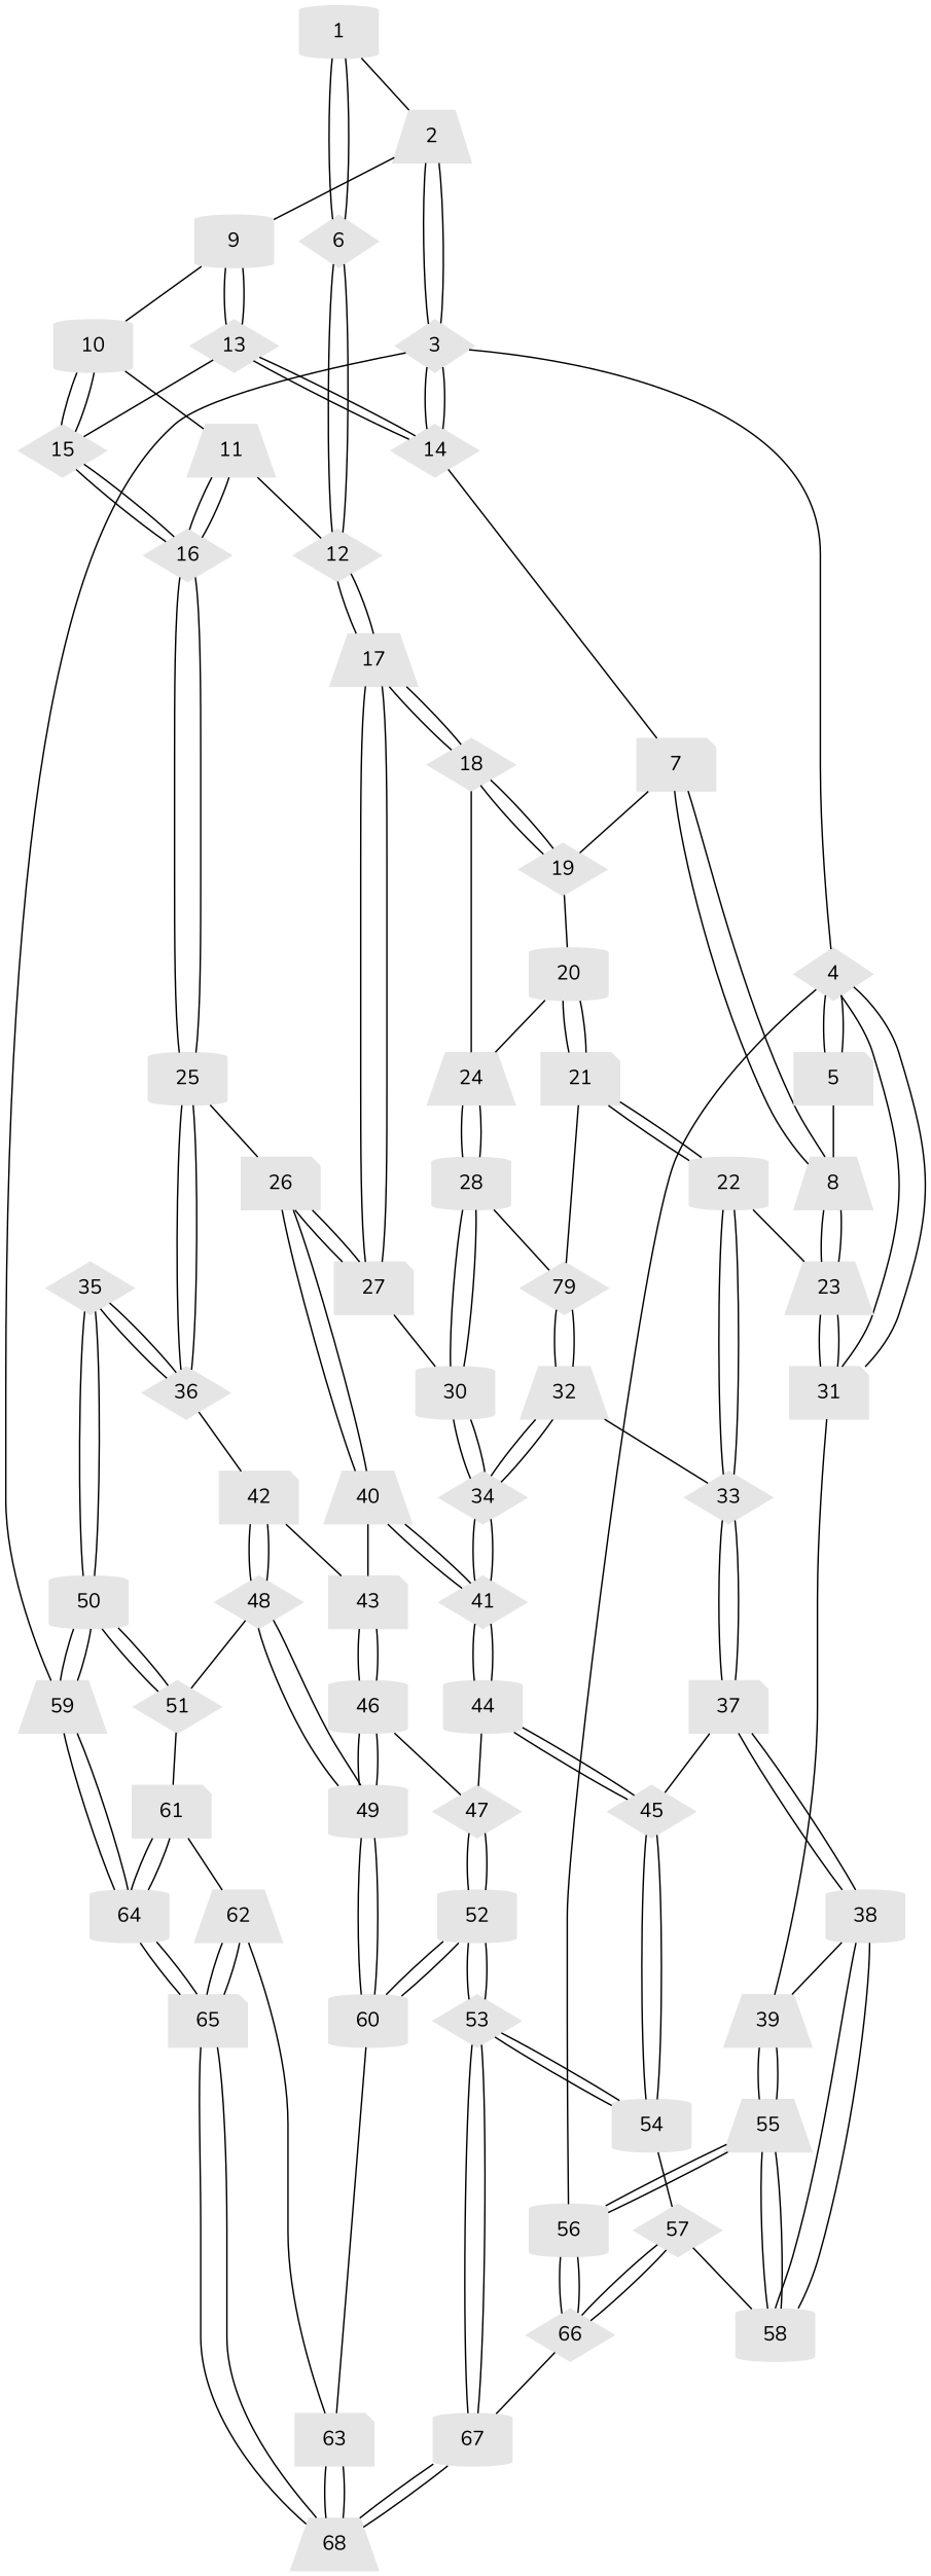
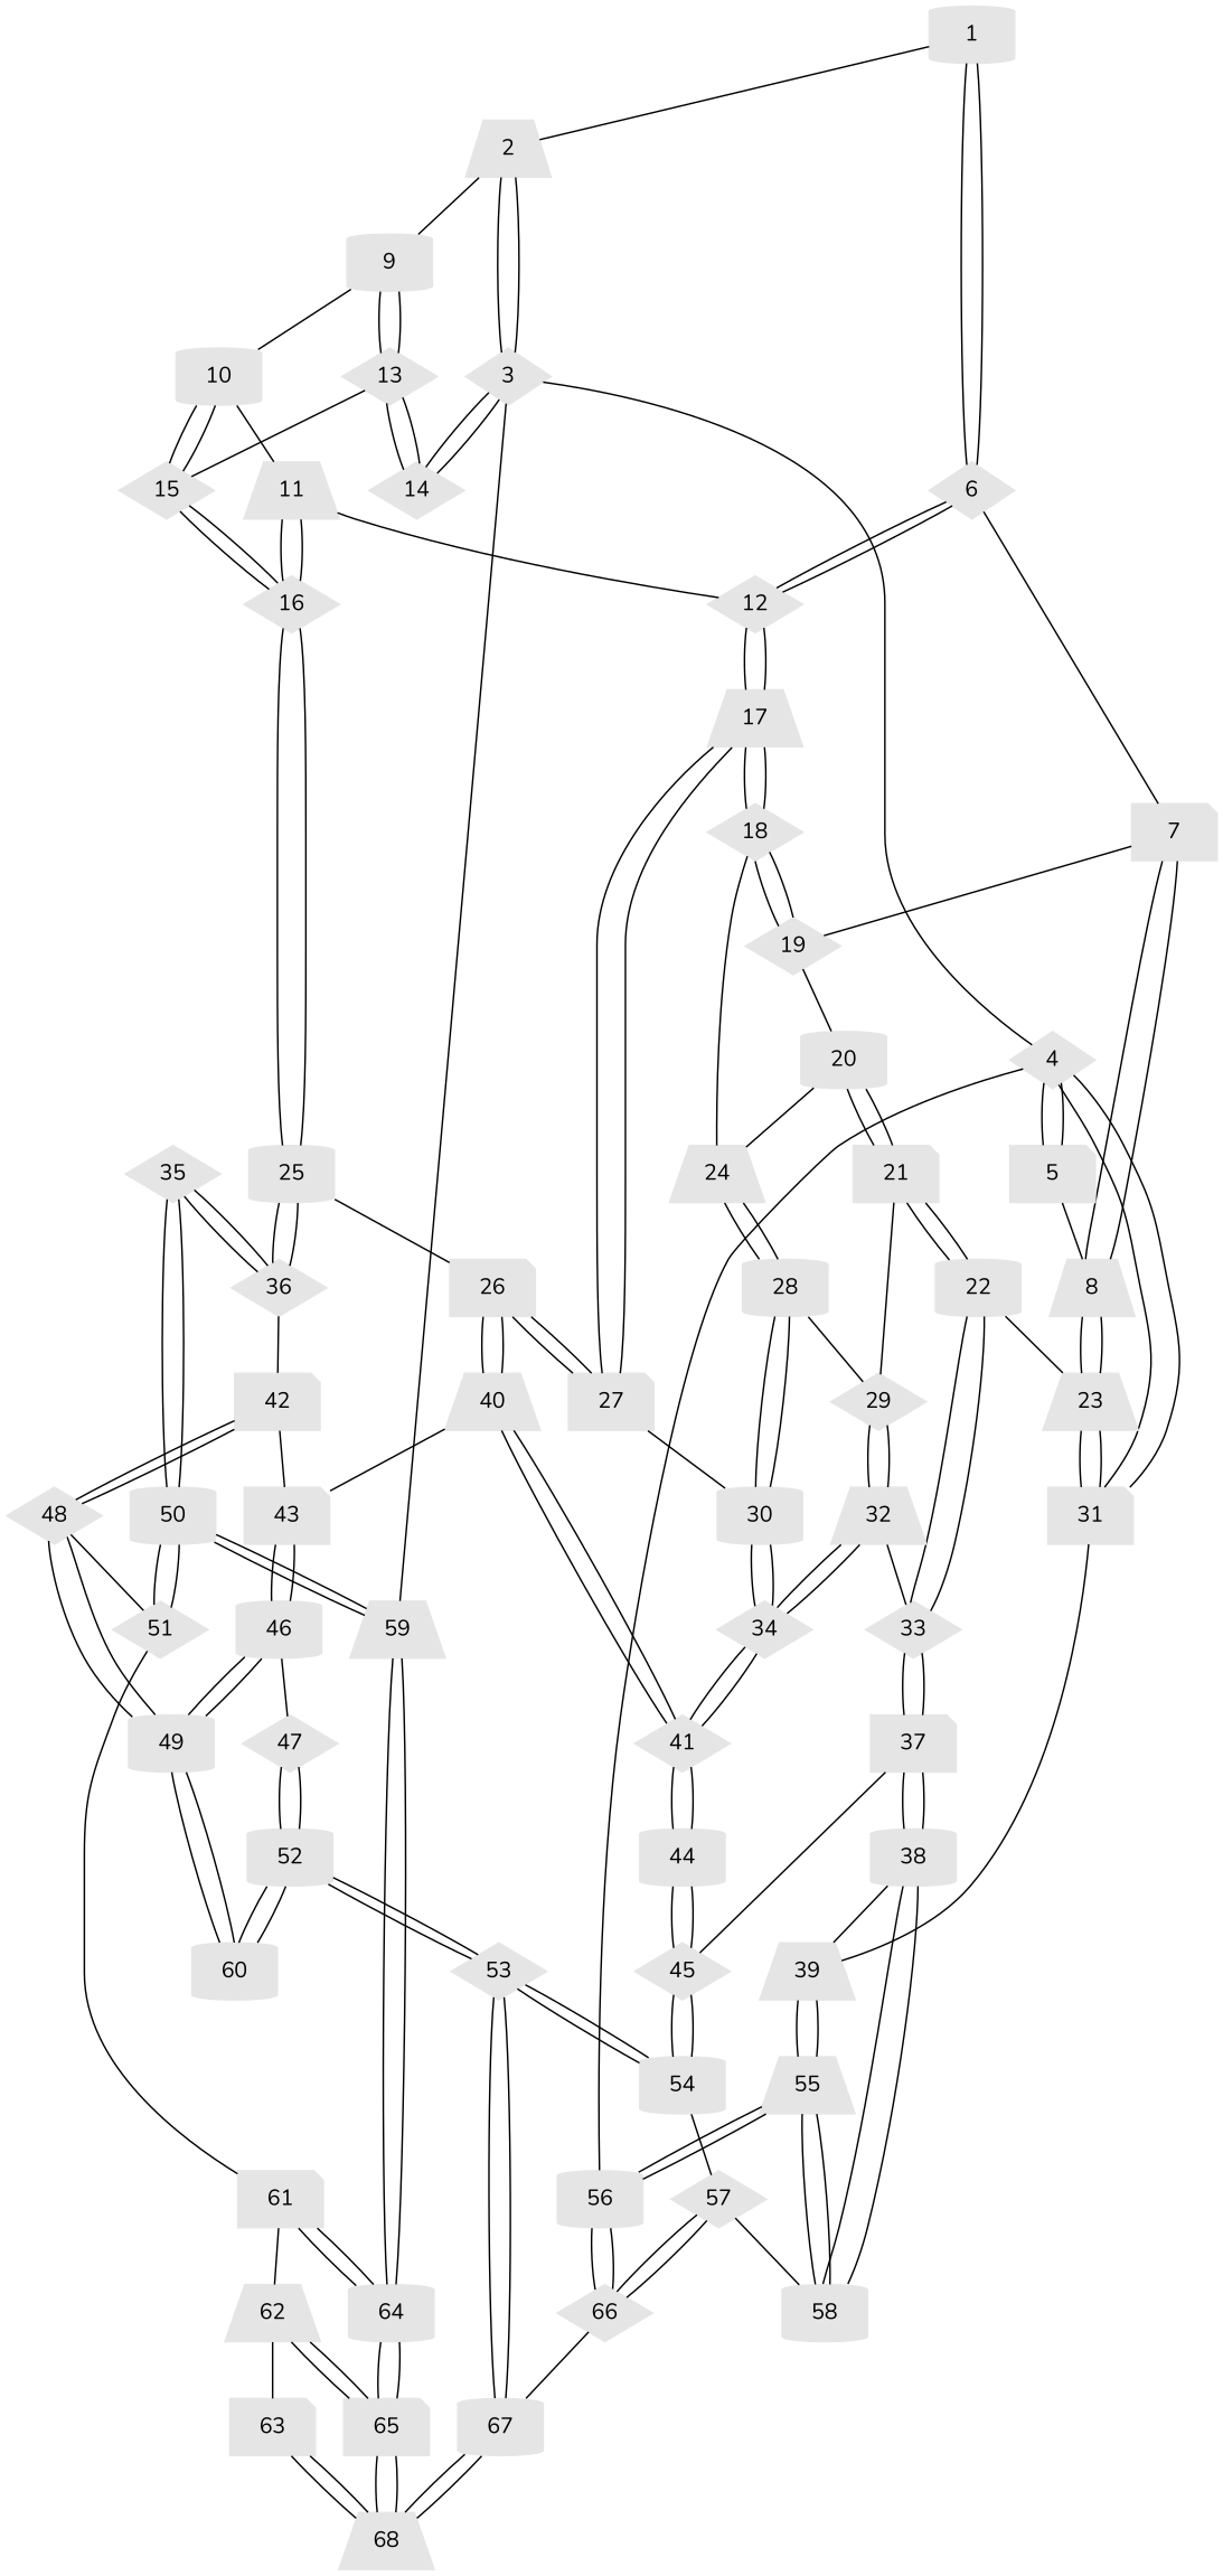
  graph {
    fontname=Nunito
    node [color=gray90 fontname=Nunito shape=diamond style=filled]
    edge [fontname=Nunito]
    1 [shape=cylinder]
    2 [shape=trapezium]
    6
    3
    9 [shape=cylinder]
    7 [shape=note]
    12
    4
    14
    59 [shape=trapezium]
    10 [shape=cylinder]
    13
    5 [shape=note]
    31 [shape=note]
    56 [shape=cylinder]
    64 [shape=cylinder]
    8 [shape=trapezium]
    39 [shape=trapezium]
    66
    23 [shape=trapezium]
    19
    17 [shape=trapezium]
    20 [shape=cylinder]
    11 [shape=trapezium]
    15
    16
    25 [shape=cylinder]
    18
    27 [shape=note]
    35
    36
    50 [shape=cylinder]
    26 [shape=note]
    24 [shape=trapezium]
    30 [shape=cylinder]
    28 [shape=cylinder]
    21 [shape=note]
    22 [shape=cylinder]
-   29 [label=79]
+   29
    33
    32 [shape=trapezium]
    37 [shape=note]
    40 [shape=trapezium]
    42 [shape=note]
    41
    43 [shape=note]
    34
    55 [shape=trapezium]
    38 [shape=cylinder]
    45
    44 [shape=cylinder]
    51
    48
    58 [shape=cylinder]
    54 [shape=cylinder]
    46 [shape=cylinder]
    47
    49 [shape=cylinder]
    52 [shape=cylinder]
    57
    60 [shape=cylinder]
    53
    61 [shape=note]
    63 [shape=note]
    62 [shape=trapezium]
    67 [shape=cylinder]
    68 [shape=trapezium]
    65 [shape=note]
    1 -- 2
    1 -- 6
    1 -- 6
    2 -- 3
    2 -- 3
    2 -- 9
-   14 -- 7
+   6 -- 7
    6 -- 12
    6 -- 12
    3 -- 4
    3 -- 14
    3 -- 14
    3 -- 59
    9 -- 10
    9 -- 13
    9 -- 13
    7 -- 8
    7 -- 8
    7 -- 19
    12 -- 17
    12 -- 17
    4 -- 5
    4 -- 5
    4 -- 31
    4 -- 31
    4 -- 56
    59 -- 64
    59 -- 64
    10 -- 11
    10 -- 15
    10 -- 15
    13 -- 14
    13 -- 14
    13 -- 15
    5 -- 8
    31 -- 39
    56 -- 66
    56 -- 66
    64 -- 65
    64 -- 65
    8 -- 23
    8 -- 23
    39 -- 55
    39 -- 55
    66 -- 67
    23 -- 31
    23 -- 31
    19 -- 20
    17 -- 18
    17 -- 18
    17 -- 27
    17 -- 27
    20 -- 24
    20 -- 21
    20 -- 21
    11 -- 12
    11 -- 16
    11 -- 16
    15 -- 16
    15 -- 16
    16 -- 25
    16 -- 25
    25 -- 36
    25 -- 36
    25 -- 26
    18 -- 19
    18 -- 19
    18 -- 24
    27 -- 30
    35 -- 36
    35 -- 36
    35 -- 50
    35 -- 50
    36 -- 42
    50 -- 59
    50 -- 59
    50 -- 51
    50 -- 51
    26 -- 27
    26 -- 27
    26 -- 40
    26 -- 40
    24 -- 28
    24 -- 28
    30 -- 34
    30 -- 34
    28 -- 30
    28 -- 30
    28 -- 29
    21 -- 22
    21 -- 22
    21 -- 29
    22 -- 23
    22 -- 33
    22 -- 33
    29 -- 32
    29 -- 32
    33 -- 37
    33 -- 37
    32 -- 33
    32 -- 34
    32 -- 34
    37 -- 38
    37 -- 38
    37 -- 45
    40 -- 41
    40 -- 41
    40 -- 43
    42 -- 43
    42 -- 48
    42 -- 48
    41 -- 44
    41 -- 44
    43 -- 46
    43 -- 46
    34 -- 41
    34 -- 41
    55 -- 56
    55 -- 56
    55 -- 58
    55 -- 58
    38 -- 39
    38 -- 58
    38 -- 58
    45 -- 54
    45 -- 54
    44 -- 45
    44 -- 45
-   44 -- 47
    51 -- 61
    48 -- 51
    48 -- 49
    48 -- 49
    54 -- 57
    46 -- 47
    46 -- 49
    46 -- 49
    47 -- 52
    47 -- 52
    49 -- 60
    49 -- 60
    52 -- 60
    52 -- 60
    52 -- 53
    52 -- 53
    57 -- 66
    57 -- 66
    57 -- 58
-   60 -- 63
    53 -- 54
    53 -- 54
    53 -- 67
    53 -- 67
    61 -- 64
    61 -- 64
    61 -- 62
    63 -- 68
    63 -- 68
    62 -- 63
    62 -- 65
    62 -- 65
    67 -- 68
    67 -- 68
    65 -- 68
    65 -- 68
  }
